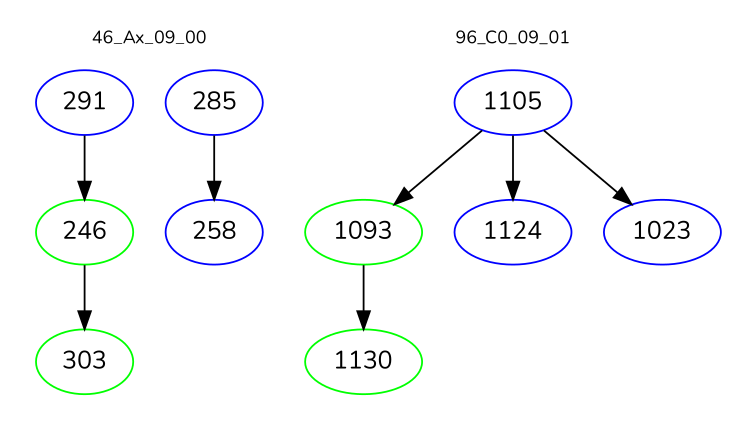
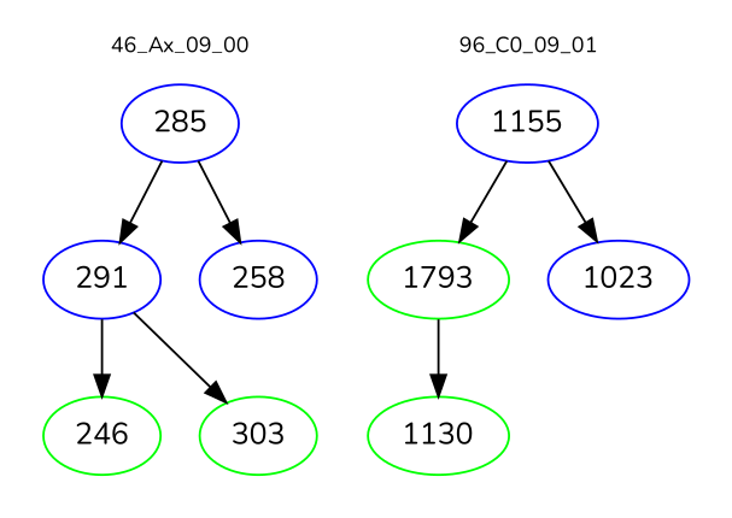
  digraph {
    fontname=Nunito
    node [color=blue fontname=Nunito]
    edge [color=black fontname=Nunito]
    n1 [label=285]
    n2 [color=green label=246]
    n3 [label=291]
    n4 [label=258]
    n5 [color=green label=303]
-   n6 [label=1105]
-   n7 [color=green label=1093]
-   n8 [label=1124]
+   n6 [label=1155]
+   n7 [color=green label=1793]
    n9 [label=1023]
    n10 [color=green label=1130]
    subgraph cluster_1 {
      color=white
      fontsize=10
      label="46_Ax_09_00"
      n1
      n2
      n3
      n4
      n5
    }
    subgraph cluster_2 {
      color=white
      fontsize=10
      label="96_C0_09_01"
      n6
      n7
-     n8
      n9
      n10
    }
+   n1 -> n3
    n1 -> n4
    n3 -> n2
-   n2 -> n5
+   n3 -> n5
    n6 -> n7
-   n6 -> n8
    n6 -> n9
    n7 -> n10
  }
